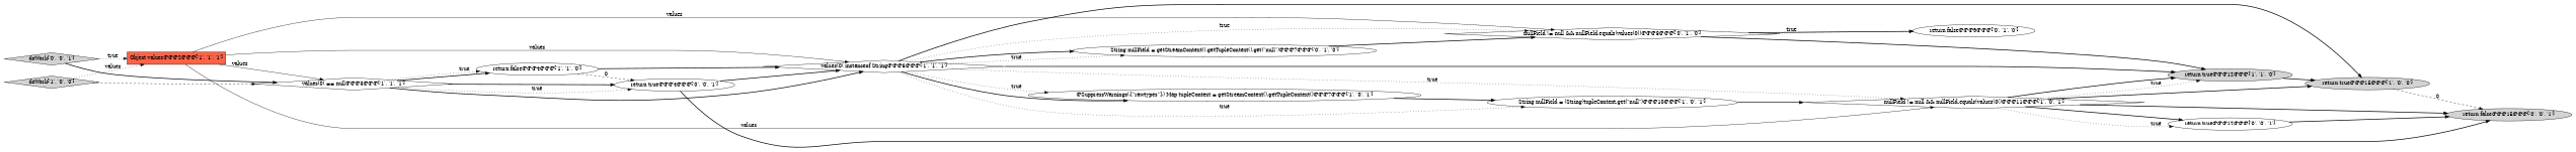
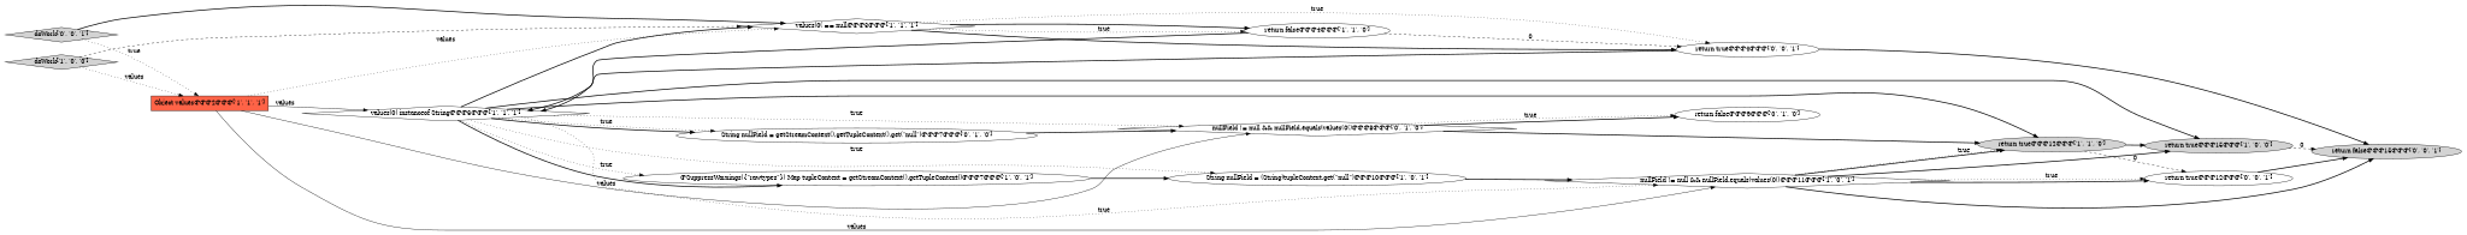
  digraph {
    rankdir=LR
    node [fillcolor=white shape=ellipse style=filled]
    edge [style=bold]
    n1 [label="return true@@@12@@@['0', '0', '1']"]
    n2 [fillcolor=lightgray label="return false@@@15@@@['0', '0', '1']"]
    n3 [label="return false@@@9@@@['0', '1', '0']"]
    n4 [fillcolor=lightgray label="return true@@@12@@@['1', '1', '0']"]
    n5 [fillcolor=lightgray label="return true@@@15@@@['1', '0', '0']"]
    n6 [label="values(0( instanceof String@@@6@@@['1', '1', '1']" shape=diamond]
    n7 [label="String nullField = (String)tupleContext.get(\"null\")@@@10@@@['1', '0', '1']"]
    n8 [label="@SuppressWarnings({\"rawtypes\"}) Map tupleContext = getStreamContext().getTupleContext()@@@7@@@['1', '0', '1']"]
    n9 [label="nullField != null && nullField.equals(values(0()@@@8@@@['0', '1', '0']" shape=diamond]
    n10 [label="nullField != null && nullField.equals(values(0()@@@11@@@['1', '0', '1']" shape=diamond]
    n11 [label="String nullField = getStreamContext().getTupleContext().get(\"null\")@@@7@@@['0', '1', '0']"]
    n12 [label="values(0( == null@@@3@@@['1', '1', '1']" shape=diamond]
    n13 [label="return false@@@4@@@['1', '1', '0']"]
    n14 [label="return true@@@4@@@['0', '0', '1']"]
    n15 [fillcolor=tomato label="Object values@@@2@@@['1', '1', '1']" shape=box]
    n16 [fillcolor=lightgray label="doWork['1', '0', '0']" shape=diamond]
    n17 [fillcolor=lightgray label="doWork['0', '0', '1']" shape=diamond]
    n1 -> n2
+   n4 -> n1 [label=0 style=dashed]
    n4 -> n5
    n5 -> n2 [label=0 style=dashed]
    n6 -> n4
    n6 -> n5
    n6 -> n7 [label=true style=dotted]
    n6 -> n8
    n6 -> n8 [label=true style=dotted]
    n6 -> n9 [label=true style=dotted]
    n6 -> n10 [label=true style=dotted]
    n6 -> n11 [label=true style=dotted]
    n6 -> n11
    n7 -> n10
    n8 -> n7
    n9 -> n3
    n9 -> n3 [label=true style=dotted]
    n9 -> n4
    n10 -> n1 [label=true style=dotted]
    n10 -> n1
    n10 -> n2
    n10 -> n4
    n10 -> n4 [label=true style=dotted]
    n10 -> n5
    n11 -> n9
-   n12 -> n6
+   n6 -> n12
    n12 -> n13
    n12 -> n13 [label=true style=dotted]
    n12 -> n14
    n12 -> n14 [label=true style=dotted]
    n13 -> n6
    n13 -> n14 [label=0 style=dashed]
    n14 -> n2
    n14 -> n6
    n15 -> n6 [label=values style=solid]
    n15 -> n9 [label=values style=solid]
    n15 -> n10 [label=values style=solid]
-   n15 -> n12 [label=values style=solid]
+   n15 -> n12 [label=values style=dotted]
    n16 -> n12 [style=dashed]
    n16 -> n15 [label=values style=dotted]
    n17 -> n12
    n17 -> n15 [label=true style=dotted]
  }
